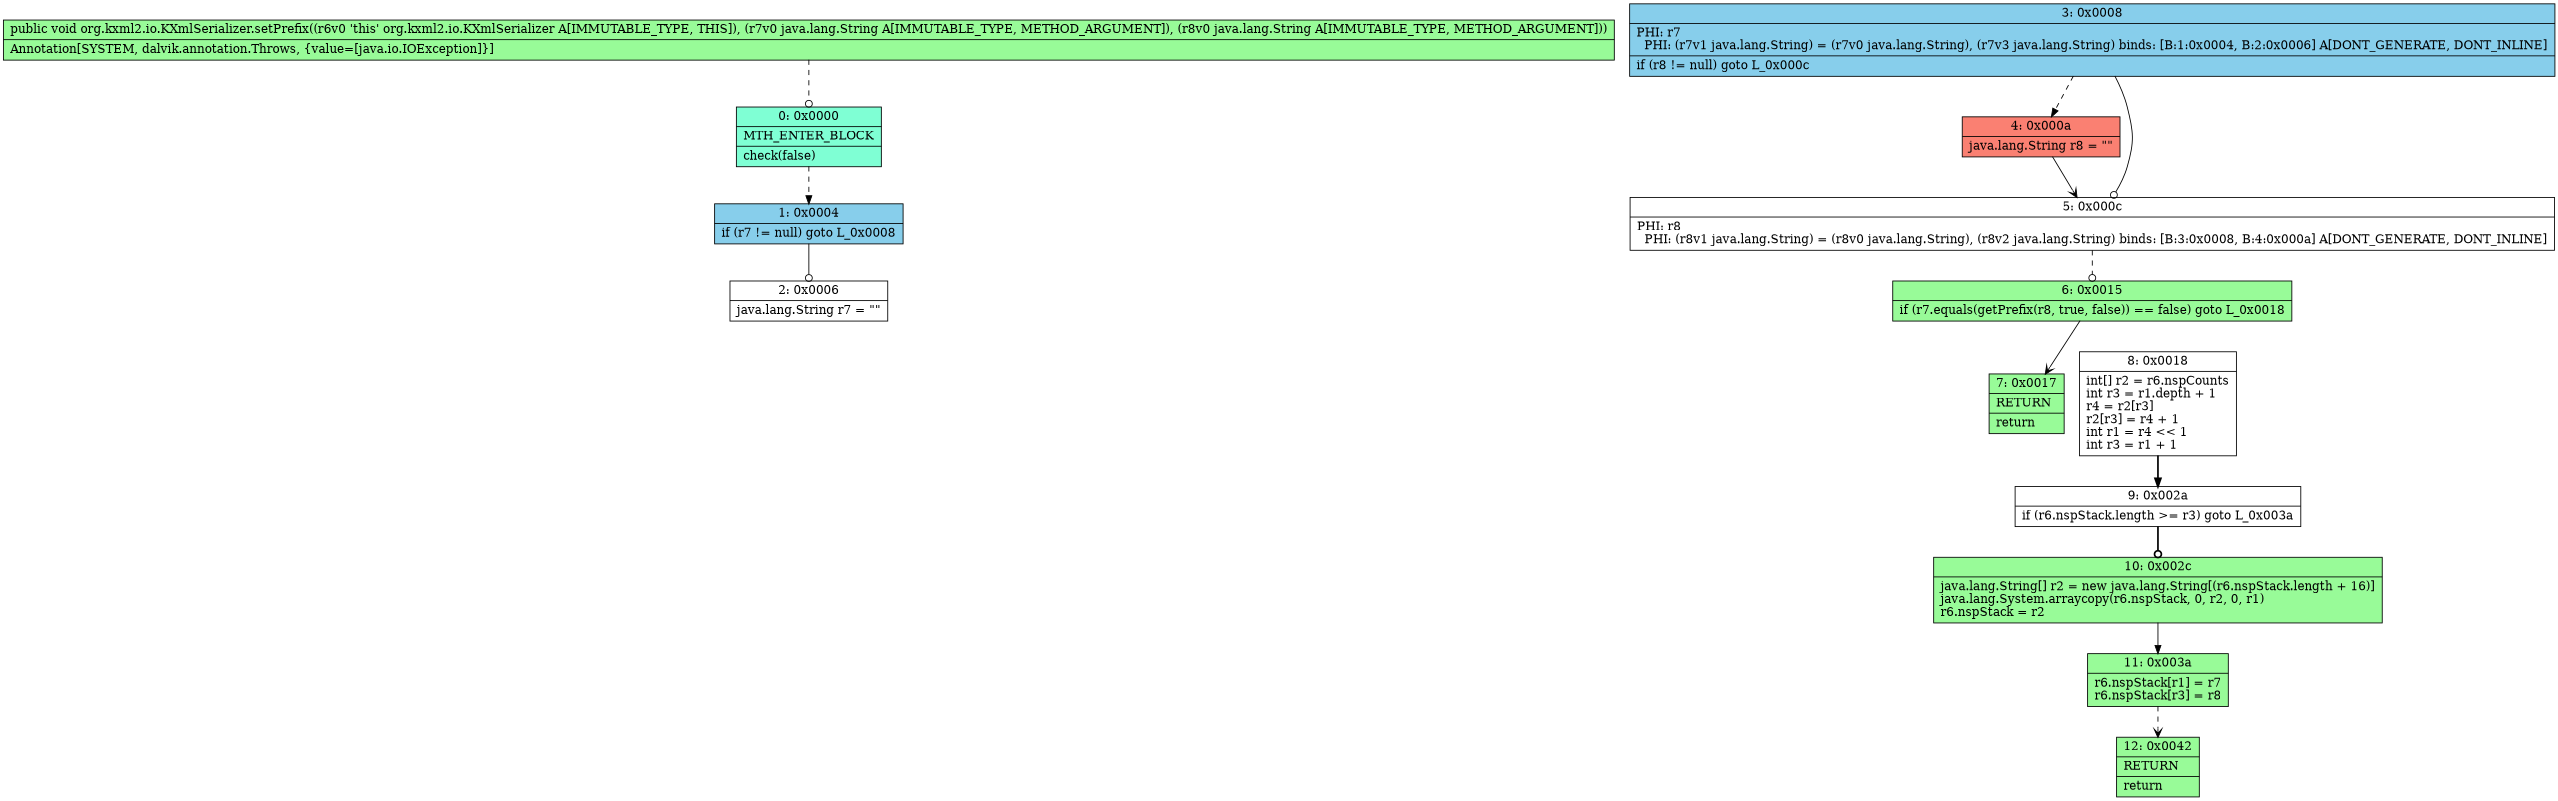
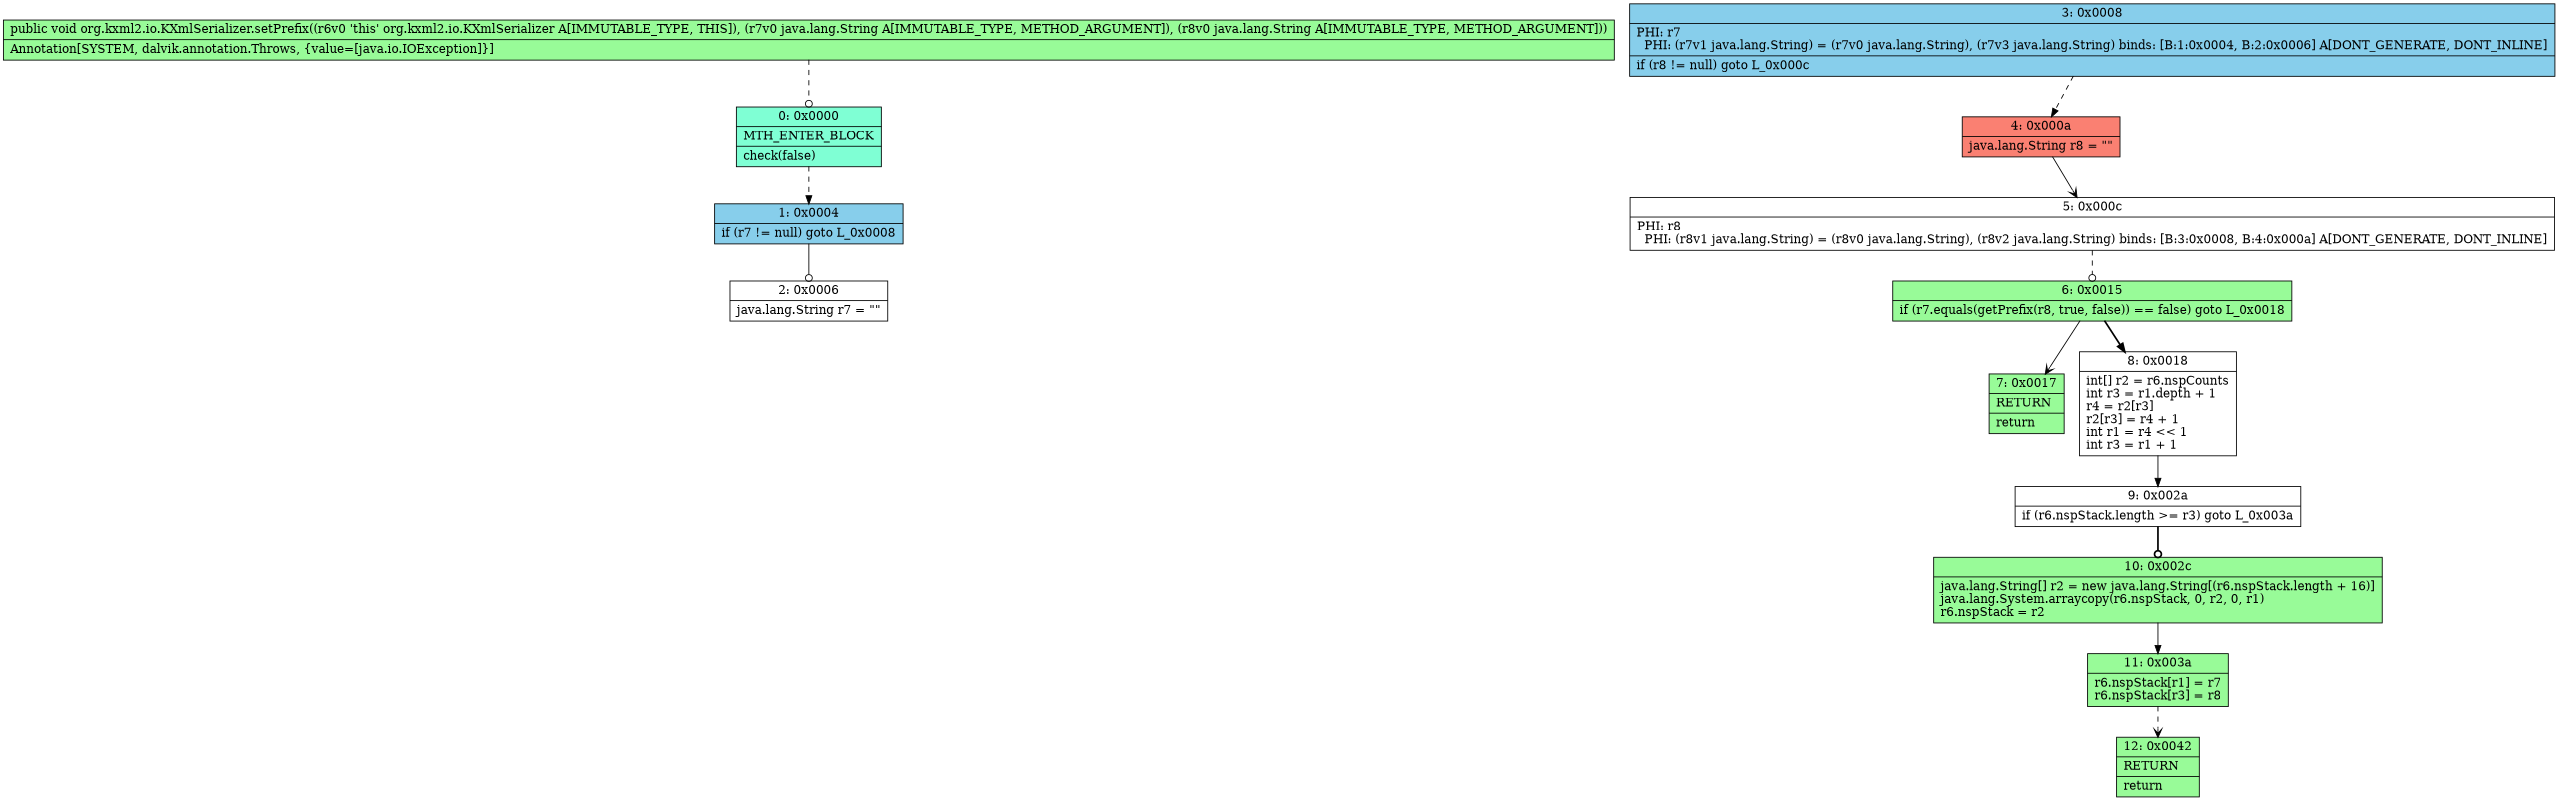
  digraph {
    node [fillcolor=palegreen shape=record style=filled]
    edge [arrowhead=normal style=dashed]
    n1 [fillcolor=aquamarine label="{0\:\ 0x0000|MTH_ENTER_BLOCK\l|check(false)\l}"]
    n2 [fillcolor=skyblue label="{1\:\ 0x0004|if (r7 != null) goto L_0x0008\l}"]
    n3 [fillcolor=white label="{2\:\ 0x0006|java.lang.String r7 = \"\"\l}"]
    n4 [fillcolor=skyblue label="{3\:\ 0x0008|PHI: r7 \l  PHI: (r7v1 java.lang.String) = (r7v0 java.lang.String), (r7v3 java.lang.String) binds: [B:1:0x0004, B:2:0x0006] A[DONT_GENERATE, DONT_INLINE]\l|if (r8 != null) goto L_0x000c\l}"]
    n5 [fillcolor=salmon label="{4\:\ 0x000a|java.lang.String r8 = \"\"\l}"]
    n6 [fillcolor=white label="{5\:\ 0x000c|PHI: r8 \l  PHI: (r8v1 java.lang.String) = (r8v0 java.lang.String), (r8v2 java.lang.String) binds: [B:3:0x0008, B:4:0x000a] A[DONT_GENERATE, DONT_INLINE]\l}"]
    n7 [label="{6\:\ 0x0015|if (r7.equals(getPrefix(r8, true, false)) == false) goto L_0x0018\l}"]
    n8 [label="{7\:\ 0x0017|RETURN\l|return\l}"]
    n9 [fillcolor=white label="{8\:\ 0x0018|int[] r2 = r6.nspCounts\lint r3 = r1.depth + 1\lr4 = r2[r3]\lr2[r3] = r4 + 1\lint r1 = r4 \<\< 1\lint r3 = r1 + 1\l}"]
    n10 [fillcolor=white label="{9\:\ 0x002a|if (r6.nspStack.length \>= r3) goto L_0x003a\l}"]
    n11 [label="{10\:\ 0x002c|java.lang.String[] r2 = new java.lang.String[(r6.nspStack.length + 16)]\ljava.lang.System.arraycopy(r6.nspStack, 0, r2, 0, r1)\lr6.nspStack = r2\l}"]
    n12 [label="{11\:\ 0x003a|r6.nspStack[r1] = r7\lr6.nspStack[r3] = r8\l}"]
    n13 [label="{12\:\ 0x0042|RETURN\l|return\l}"]
    n14 [label="{public void org.kxml2.io.KXmlSerializer.setPrefix((r6v0 'this' org.kxml2.io.KXmlSerializer A[IMMUTABLE_TYPE, THIS]), (r7v0 java.lang.String A[IMMUTABLE_TYPE, METHOD_ARGUMENT]), (r8v0 java.lang.String A[IMMUTABLE_TYPE, METHOD_ARGUMENT]))  | Annotation[SYSTEM, dalvik.annotation.Throws, \{value=[java.io.IOException]\}]\l}"]
    n1 -> n2
    n2 -> n3 [arrowhead=odot style=solid]
    n4 -> n5
-   n4 -> n6 [arrowhead=odot style=solid]
    n5 -> n6 [arrowhead=vee style=solid]
    n6 -> n7 [arrowhead=odot]
    n7 -> n8 [arrowhead=vee style=solid]
-   n9 -> n10 [style=bold]
+   n7 -> n9 [style=bold]
+   n9 -> n10 [style=solid]
    n10 -> n11 [arrowhead=odot style=bold]
    n11 -> n12 [style=solid]
    n12 -> n13 [arrowhead=vee]
    n14 -> n1 [arrowhead=odot]
  }
